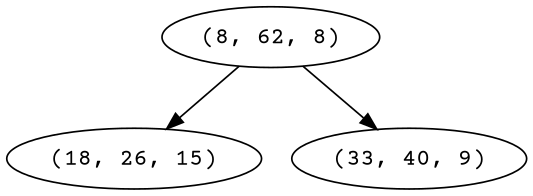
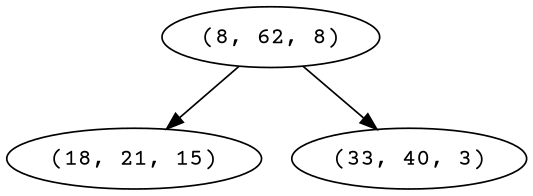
  digraph {
    fontname="Courier Prime"
    node [fontname="Courier Prime"]
    edge [fontname="Courier Prime"]
    "(8, 62, 8)"
-   "(18, 26, 15)"
-   "(33, 40, 9)"
+   "(18, 26, 15)" [label="(18, 21, 15)"]
+   "(33, 40, 9)" [label="(33, 40, 3)"]
    "(8, 62, 8)" -> "(18, 26, 15)"
    "(8, 62, 8)" -> "(33, 40, 9)"
  }
